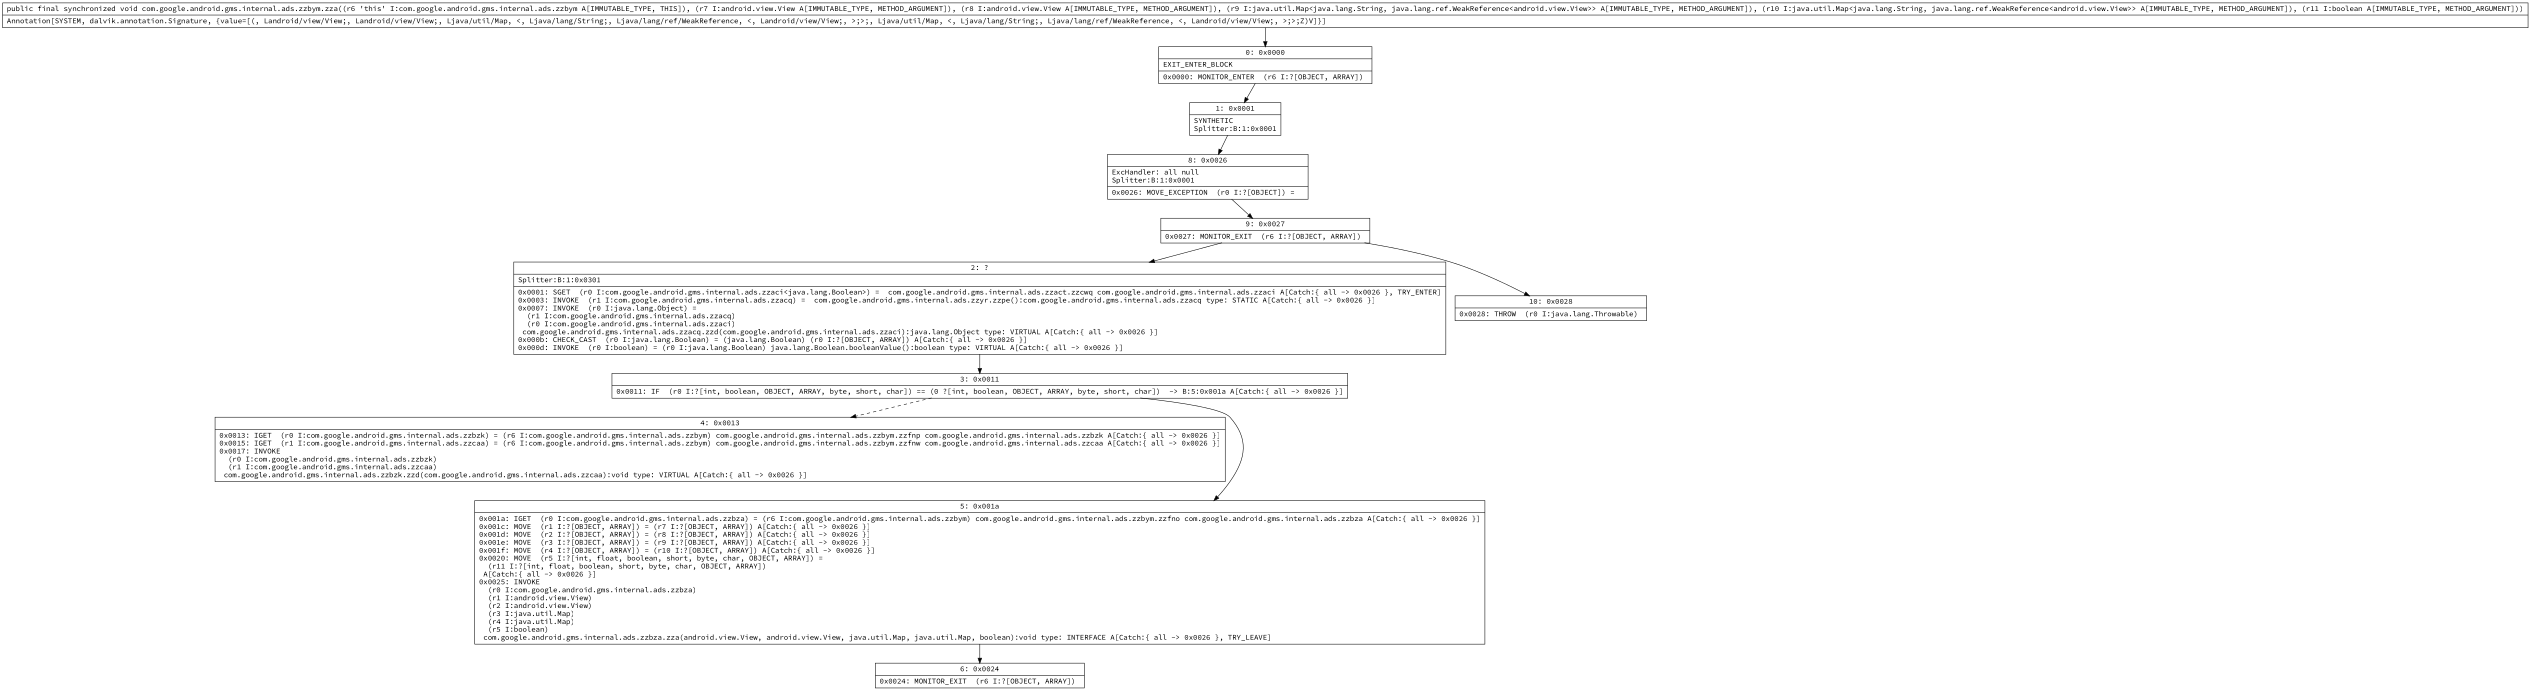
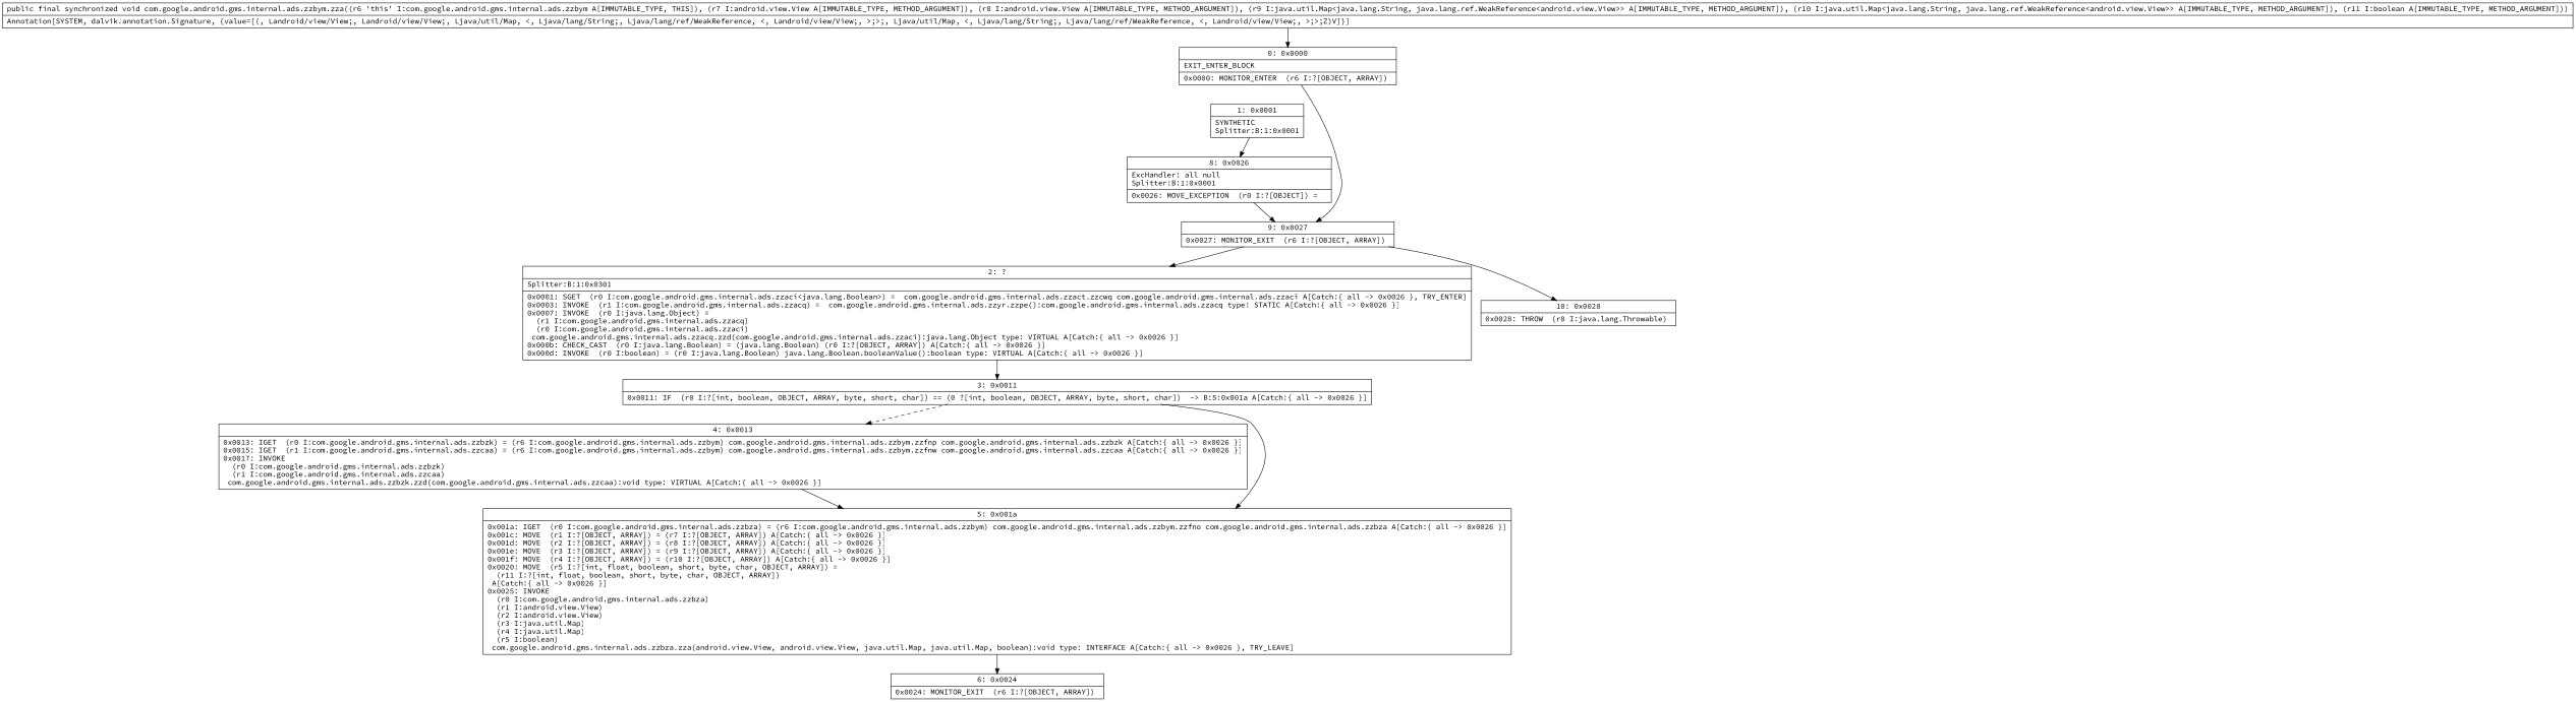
  digraph {
    fontname="Source Code Pro"
    node [fontname="Source Code Pro" shape=record]
    edge [fontname="Source Code Pro"]
    n1 [label="{0\:\ 0x0000|EXIT_ENTER_BLOCK\l|0x0000: MONITOR_ENTER  (r6 I:?[OBJECT, ARRAY]) \l}"]
    n2 [label="{1\:\ 0x0001|SYNTHETIC\lSplitter:B:1:0x0001\l}"]
    n3 [label="{8\:\ 0x0026|ExcHandler: all null\lSplitter:B:1:0x0001\l|0x0026: MOVE_EXCEPTION  (r0 I:?[OBJECT]) =  \l}"]
    n4 [label="{2\:\ ?|Splitter:B:1:0x0301\l|0x0001: SGET  (r0 I:com.google.android.gms.internal.ads.zzaci\<java.lang.Boolean\>) =  com.google.android.gms.internal.ads.zzact.zzcwq com.google.android.gms.internal.ads.zzaci A[Catch:\{ all \-\> 0x0026 \}, TRY_ENTER]\l0x0003: INVOKE  (r1 I:com.google.android.gms.internal.ads.zzacq) =  com.google.android.gms.internal.ads.zzyr.zzpe():com.google.android.gms.internal.ads.zzacq type: STATIC A[Catch:\{ all \-\> 0x0026 \}]\l0x0007: INVOKE  (r0 I:java.lang.Object) = \l  (r1 I:com.google.android.gms.internal.ads.zzacq)\l  (r0 I:com.google.android.gms.internal.ads.zzaci)\l com.google.android.gms.internal.ads.zzacq.zzd(com.google.android.gms.internal.ads.zzaci):java.lang.Object type: VIRTUAL A[Catch:\{ all \-\> 0x0026 \}]\l0x000b: CHECK_CAST  (r0 I:java.lang.Boolean) = (java.lang.Boolean) (r0 I:?[OBJECT, ARRAY]) A[Catch:\{ all \-\> 0x0026 \}]\l0x000d: INVOKE  (r0 I:boolean) = (r0 I:java.lang.Boolean) java.lang.Boolean.booleanValue():boolean type: VIRTUAL A[Catch:\{ all \-\> 0x0026 \}]\l}"]
    n5 [label="{3\:\ 0x0011|0x0011: IF  (r0 I:?[int, boolean, OBJECT, ARRAY, byte, short, char]) == (0 ?[int, boolean, OBJECT, ARRAY, byte, short, char])  \-\> B:5:0x001a A[Catch:\{ all \-\> 0x0026 \}]\l}"]
    n6 [label="{9\:\ 0x0027|0x0027: MONITOR_EXIT  (r6 I:?[OBJECT, ARRAY]) \l}"]
    n7 [label="{4\:\ 0x0013|0x0013: IGET  (r0 I:com.google.android.gms.internal.ads.zzbzk) = (r6 I:com.google.android.gms.internal.ads.zzbym) com.google.android.gms.internal.ads.zzbym.zzfnp com.google.android.gms.internal.ads.zzbzk A[Catch:\{ all \-\> 0x0026 \}]\l0x0015: IGET  (r1 I:com.google.android.gms.internal.ads.zzcaa) = (r6 I:com.google.android.gms.internal.ads.zzbym) com.google.android.gms.internal.ads.zzbym.zzfnw com.google.android.gms.internal.ads.zzcaa A[Catch:\{ all \-\> 0x0026 \}]\l0x0017: INVOKE  \l  (r0 I:com.google.android.gms.internal.ads.zzbzk)\l  (r1 I:com.google.android.gms.internal.ads.zzcaa)\l com.google.android.gms.internal.ads.zzbzk.zzd(com.google.android.gms.internal.ads.zzcaa):void type: VIRTUAL A[Catch:\{ all \-\> 0x0026 \}]\l}"]
    n8 [label="{5\:\ 0x001a|0x001a: IGET  (r0 I:com.google.android.gms.internal.ads.zzbza) = (r6 I:com.google.android.gms.internal.ads.zzbym) com.google.android.gms.internal.ads.zzbym.zzfno com.google.android.gms.internal.ads.zzbza A[Catch:\{ all \-\> 0x0026 \}]\l0x001c: MOVE  (r1 I:?[OBJECT, ARRAY]) = (r7 I:?[OBJECT, ARRAY]) A[Catch:\{ all \-\> 0x0026 \}]\l0x001d: MOVE  (r2 I:?[OBJECT, ARRAY]) = (r8 I:?[OBJECT, ARRAY]) A[Catch:\{ all \-\> 0x0026 \}]\l0x001e: MOVE  (r3 I:?[OBJECT, ARRAY]) = (r9 I:?[OBJECT, ARRAY]) A[Catch:\{ all \-\> 0x0026 \}]\l0x001f: MOVE  (r4 I:?[OBJECT, ARRAY]) = (r10 I:?[OBJECT, ARRAY]) A[Catch:\{ all \-\> 0x0026 \}]\l0x0020: MOVE  (r5 I:?[int, float, boolean, short, byte, char, OBJECT, ARRAY]) = \l  (r11 I:?[int, float, boolean, short, byte, char, OBJECT, ARRAY])\l A[Catch:\{ all \-\> 0x0026 \}]\l0x0025: INVOKE  \l  (r0 I:com.google.android.gms.internal.ads.zzbza)\l  (r1 I:android.view.View)\l  (r2 I:android.view.View)\l  (r3 I:java.util.Map)\l  (r4 I:java.util.Map)\l  (r5 I:boolean)\l com.google.android.gms.internal.ads.zzbza.zza(android.view.View, android.view.View, java.util.Map, java.util.Map, boolean):void type: INTERFACE A[Catch:\{ all \-\> 0x0026 \}, TRY_LEAVE]\l}"]
    n9 [label="{6\:\ 0x0024|0x0024: MONITOR_EXIT  (r6 I:?[OBJECT, ARRAY]) \l}"]
    n10 [label="{10\:\ 0x0028|0x0028: THROW  (r0 I:java.lang.Throwable) \l}"]
    n11 [label="{public final synchronized void com.google.android.gms.internal.ads.zzbym.zza((r6 'this' I:com.google.android.gms.internal.ads.zzbym A[IMMUTABLE_TYPE, THIS]), (r7 I:android.view.View A[IMMUTABLE_TYPE, METHOD_ARGUMENT]), (r8 I:android.view.View A[IMMUTABLE_TYPE, METHOD_ARGUMENT]), (r9 I:java.util.Map\<java.lang.String, java.lang.ref.WeakReference\<android.view.View\>\> A[IMMUTABLE_TYPE, METHOD_ARGUMENT]), (r10 I:java.util.Map\<java.lang.String, java.lang.ref.WeakReference\<android.view.View\>\> A[IMMUTABLE_TYPE, METHOD_ARGUMENT]), (r11 I:boolean A[IMMUTABLE_TYPE, METHOD_ARGUMENT]))  | Annotation[SYSTEM, dalvik.annotation.Signature, \{value=[(, Landroid\/view\/View;, Landroid\/view\/View;, Ljava\/util\/Map, \<, Ljava\/lang\/String;, Ljava\/lang\/ref\/WeakReference, \<, Landroid\/view\/View;, \>;\>;, Ljava\/util\/Map, \<, Ljava\/lang\/String;, Ljava\/lang\/ref\/WeakReference, \<, Landroid\/view\/View;, \>;\>;Z)V]\}]\l}"]
-   n1 -> n2
+   n1 -> n6
    n2 -> n3
    n3 -> n6
    n4 -> n5
    n5 -> n7 [style=dashed]
    n5 -> n8
    n6 -> n4
    n6 -> n10
+   n7 -> n8
    n8 -> n9
    n11 -> n1
  }
